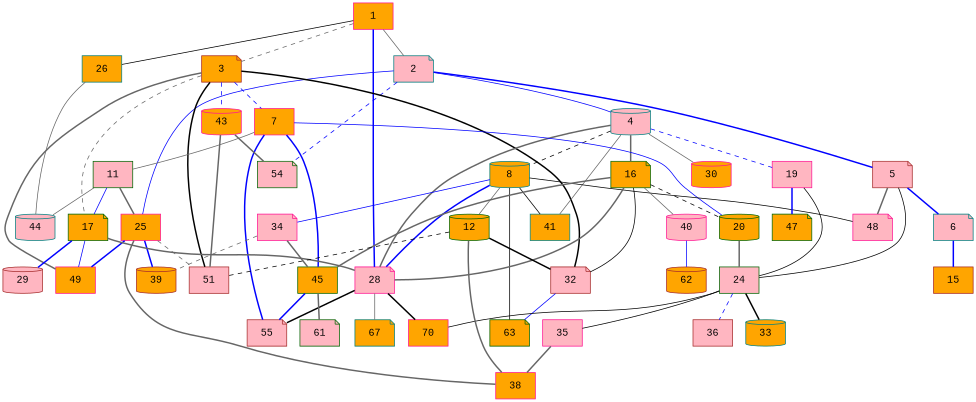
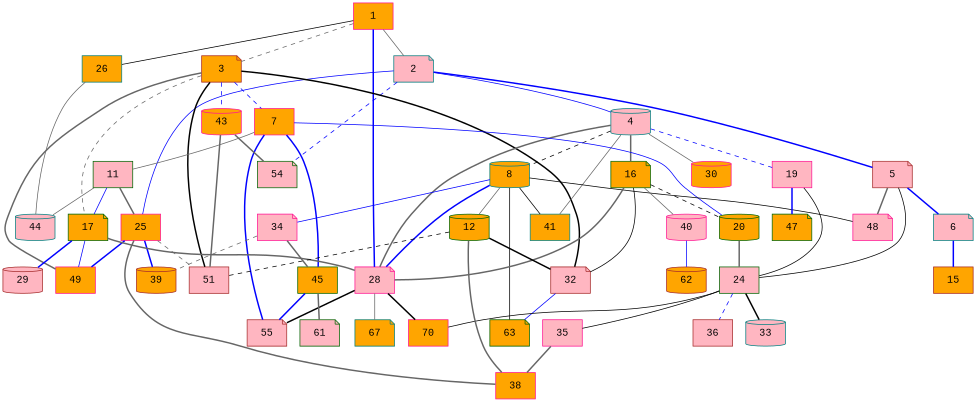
  graph {
    fontname="Liberation Mono"
    node [color=deeppink fillcolor=orange fontname="Liberation Mono" shape=box style=filled]
    edge [color=gray40 fontname="Liberation Mono" style=bold]
    1 [super="+21"]
    2 [color=teal fillcolor=lightpink shape=note super="+14"]
    3 [color=brown shape=note super="+22"]
    26 [color=teal]
    28 [fillcolor=lightpink shape=note super="+64"]
    4 [color=teal fillcolor=lightpink shape=cylinder super="+10"]
    5 [color=brown fillcolor=lightpink shape=note super="+9"]
    25 [super="+66"]
    54 [color=darkgreen fillcolor=lightpink shape=note super="+57"]
    7
    17 [color=darkgreen shape=note super="+31"]
    32 [color=brown fillcolor=lightpink shape=note super="+68"]
    43 [shape=cylinder]
    49 [super="+56"]
    51 [color=brown fillcolor=lightpink super="+52"]
    44 [color=teal fillcolor=lightpink shape=cylinder super="+58"]
    55 [color=brown fillcolor=lightpink shape=note]
    70
    67 [color=teal shape=note]
    8 [color=teal shape=cylinder super="+13"]
    16 [color=darkgreen shape=note super="+18"]
    19 [fillcolor=lightpink super="+42"]
    30 [shape=cylinder]
    41 [color=teal super="+59"]
    6 [color=teal fillcolor=lightpink shape=note super="+69"]
    24 [color=darkgreen fillcolor=lightpink super="+27"]
    48 [fillcolor=lightpink shape=note]
    38 [super="+46"]
    39 [color=brown shape=cylinder]
    11 [color=darkgreen fillcolor=lightpink]
    20 [color=darkgreen shape=cylinder super="+53"]
    45 [color=darkgreen super="+50"]
    29 [color=brown fillcolor=lightpink shape=cylinder]
    63 [color=darkgreen shape=note]
    12 [color=darkgreen shape=cylinder]
    34 [fillcolor=lightpink shape=note super="+37"]
    40 [fillcolor=lightpink shape=cylinder]
    47 [color=darkgreen shape=note]
    15 [color=brown super="+65"]
-   33 [color=teal shape=cylinder]
+   33 [color=teal fillcolor=lightpink shape=cylinder]
    35 [fillcolor=lightpink super="+60"]
    36 [color=brown fillcolor=lightpink]
    61 [color=darkgreen fillcolor=lightpink shape=note]
    62 [color=brown shape=cylinder]
    1 -- 2 [style=solid]
    1 -- 3 [style=dashed]
    1 -- 26 [color=black style=solid]
    1 -- 28 [color=blue weight=2]
    2 -- 4 [color=blue style=solid]
    2 -- 5 [color=blue]
    2 -- 25 [color=blue style=solid]
    2 -- 54 [color=blue style=dashed]
    3 -- 7 [color=blue style=dashed]
    3 -- 17 [style=dashed]
    3 -- 32 [color=black]
    3 -- 43 [color=blue style=dashed]
    3 -- 49
    3 -- 51 [color=black]
    26 -- 44 [style=solid]
    28 -- 55 [color=black]
    28 -- 70 [color=black]
    28 -- 67 [style=solid]
    4 -- 28
    4 -- 8 [color=black style=dashed]
    4 -- 16 [weight=2]
    4 -- 19 [color=blue style=dashed]
    4 -- 30 [style=solid]
    4 -- 41 [style=solid]
    5 -- 6 [color=blue]
    5 -- 24 [color=black style=solid]
    5 -- 48
    25 -- 49 [color=blue]
    25 -- 51 [style=dashed]
    25 -- 38
    25 -- 39 [color=blue]
    7 -- 55 [color=blue]
    7 -- 11 [style=solid]
    7 -- 20 [color=blue style=solid]
    7 -- 45 [color=blue]
    17 -- 28
    17 -- 49 [color=blue style=solid]
    17 -- 29 [color=blue]
    32 -- 63 [color=blue style=solid]
    43 -- 54
    43 -- 51
    8 -- 28 [color=blue]
    8 -- 41 [color=black style=solid]
    8 -- 48 [color=black style=solid]
    8 -- 63 [color=black style=solid]
    8 -- 12 [style=solid]
    8 -- 34 [color=blue style=solid]
    16 -- 28
    16 -- 32 [color=black style=solid]
    16 -- 20 [color=black style=dashed]
-   16 -- 45
    16 -- 40 [style=solid]
    19 -- 24 [color=black style=solid]
    19 -- 47 [color=blue]
    6 -- 15 [color=blue]
    24 -- 70 [color=black style=solid]
    24 -- 33 [color=black]
    24 -- 35 [color=black style=solid]
    24 -- 36 [color=blue style=dashed]
    11 -- 25
    11 -- 17 [color=blue style=solid]
    11 -- 44 [style=solid]
    20 -- 24
    45 -- 55 [color=blue]
    45 -- 61
    12 -- 32 [color=black]
    12 -- 51 [color=black style=dashed]
    12 -- 38
    34 -- 39 [style=dashed]
    34 -- 45
    40 -- 62 [color=blue style=solid]
    35 -- 38 [weight=2]
  }
